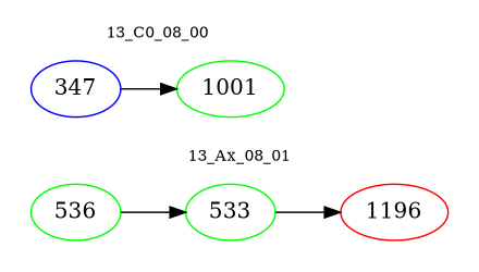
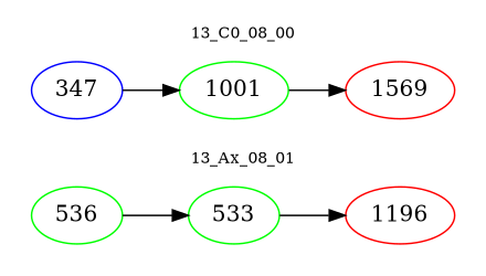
  digraph {
    rankdir=LR
    node [color=green]
    edge [color=black]
    n1 [label=536]
    n2 [label=533]
    n3 [color=red label=1196]
    n4 [color=blue label=347]
    n5 [label=1001]
+   n6 [color=red label=1569]
    subgraph cluster_1 {
      color=white
      fontsize=10
      label="13_Ax_08_01"
      n1
      n2
      n3
    }
    subgraph cluster_2 {
      color=white
      fontsize=10
      label="13_C0_08_00"
      n4
      n5
+     n6
    }
    n1 -> n2
    n2 -> n3
    n4 -> n5
+   n5 -> n6
  }
